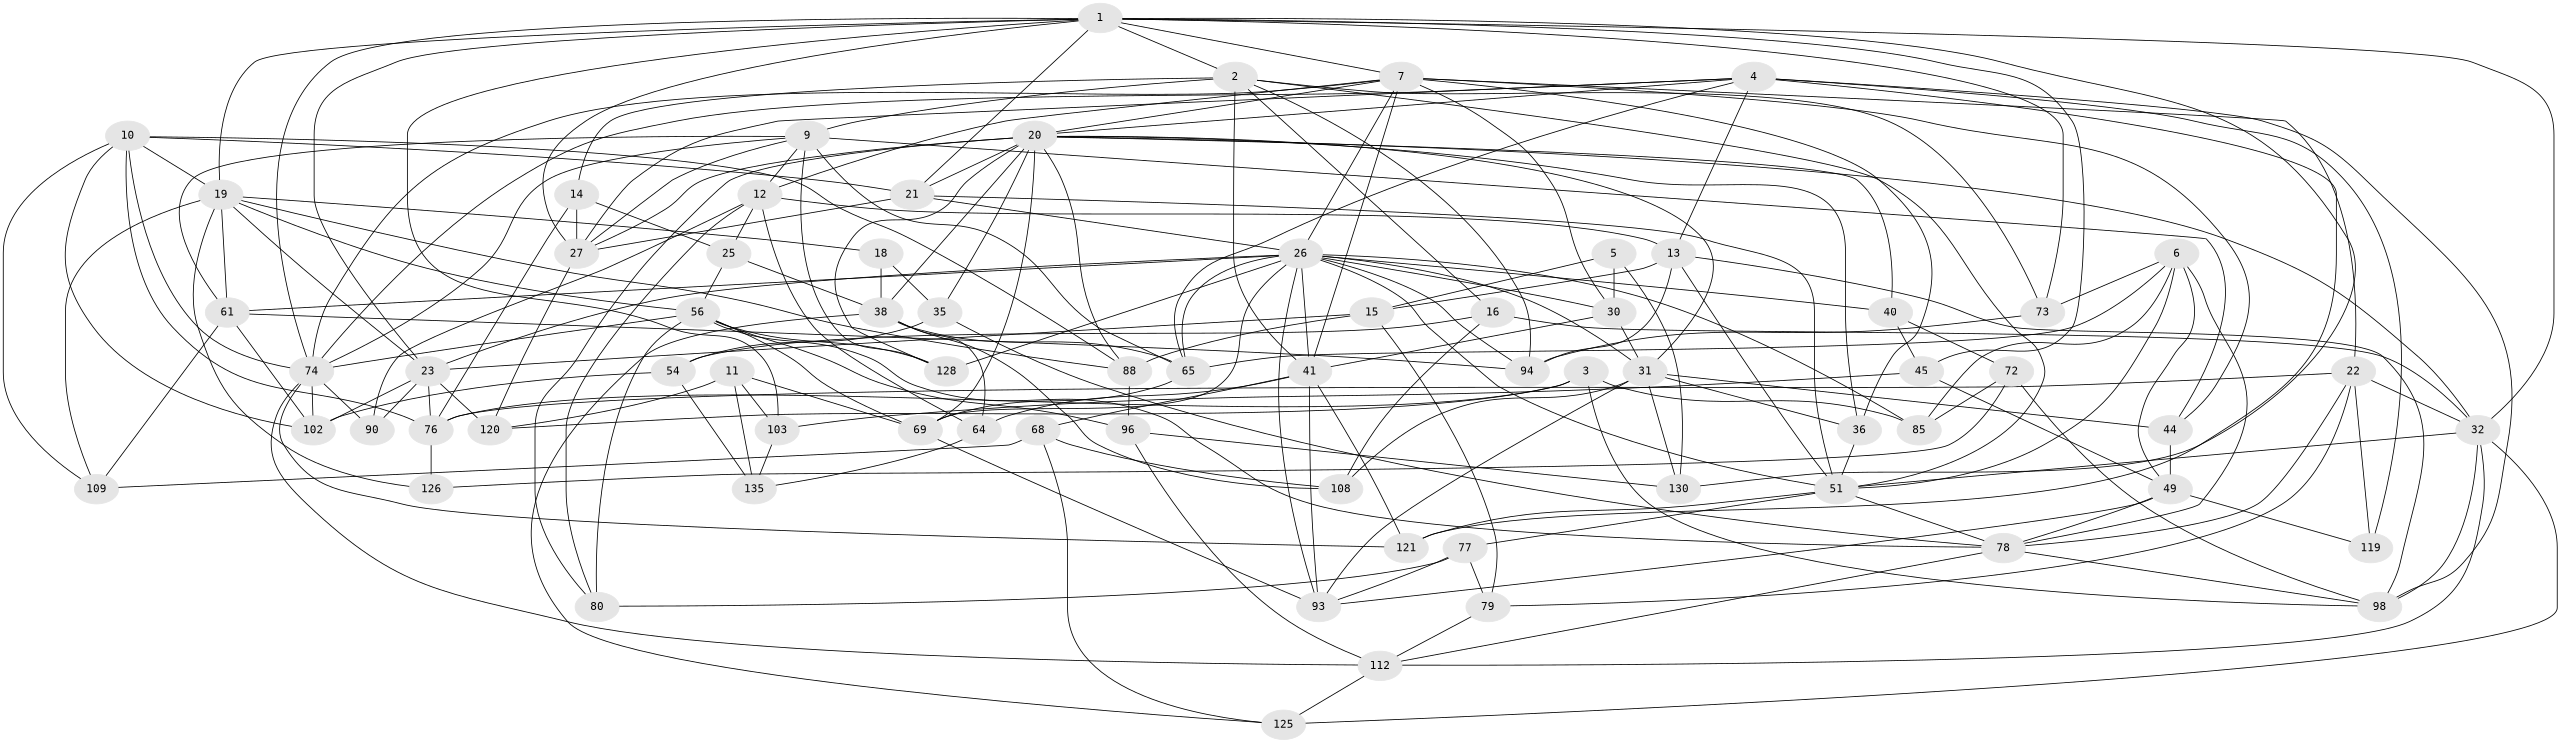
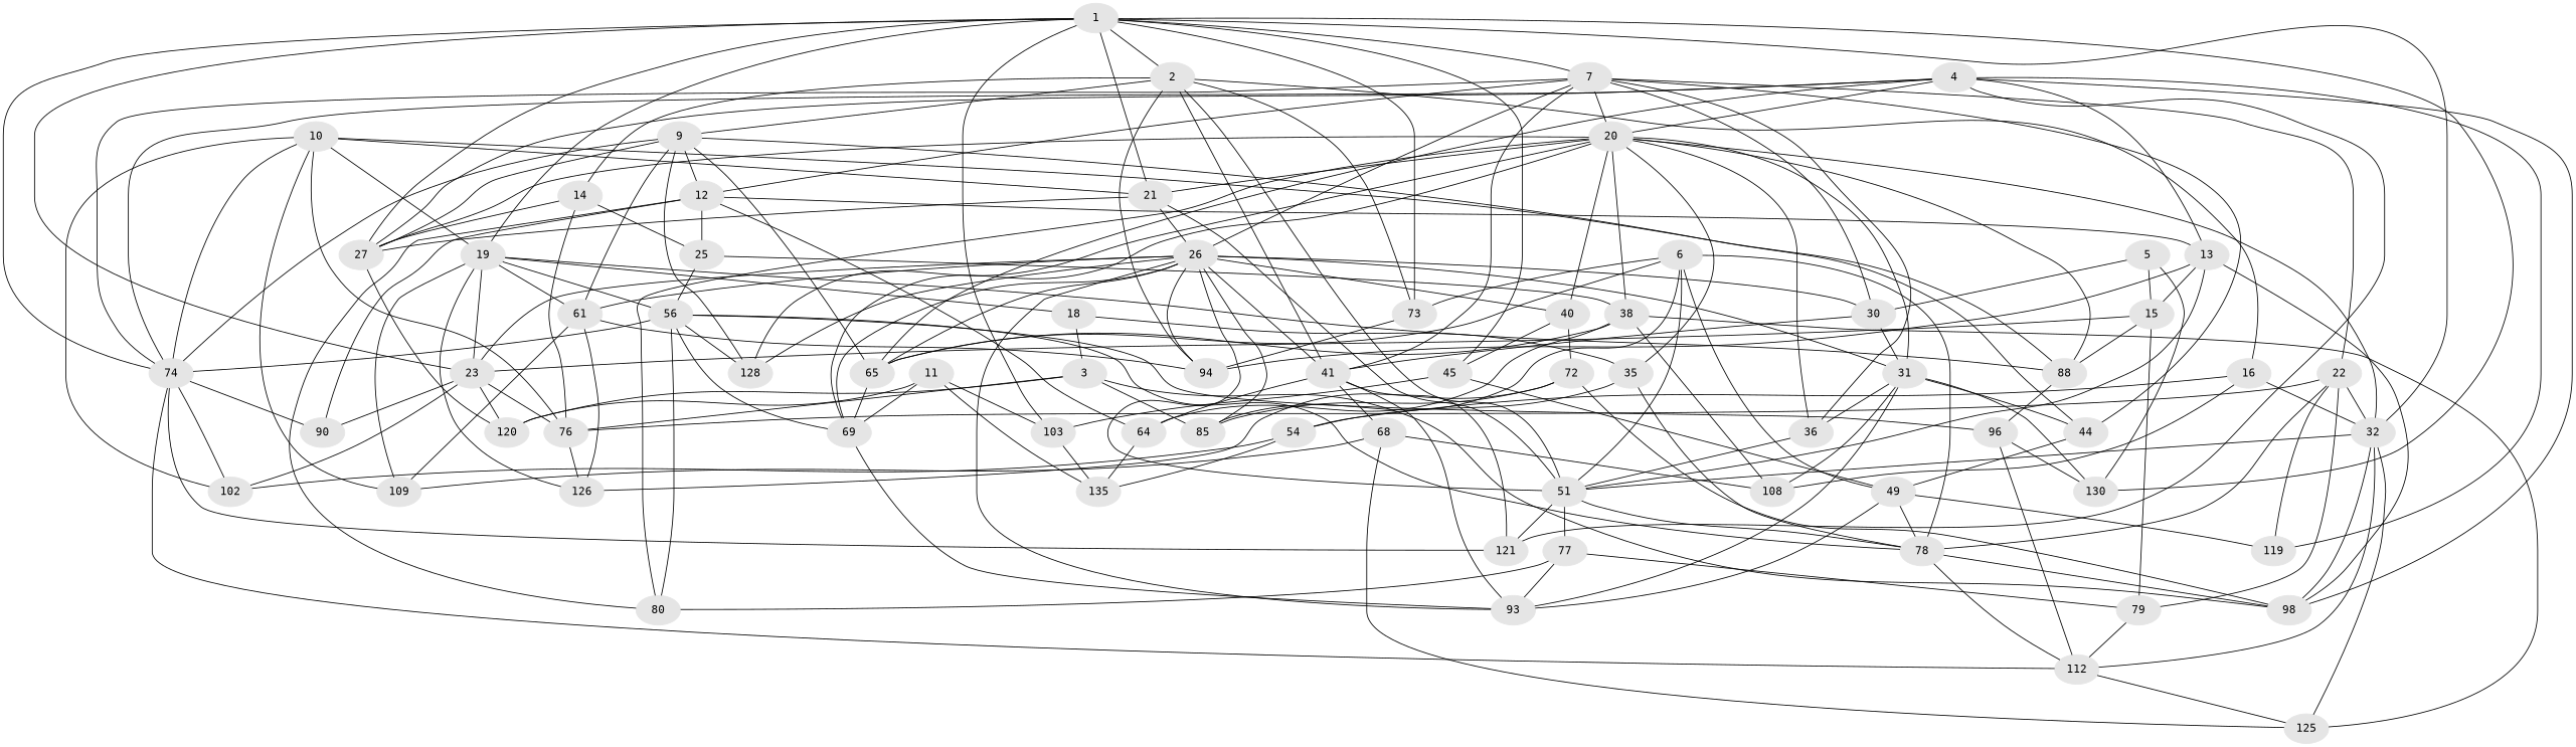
  graph {
    fontname="DejaVu Sans Mono"
    node [color=gray90 fontname="DejaVu Sans Mono" style=filled]
    edge [fontname="DejaVu Sans Mono"]
    1 [super="+43+23"]
    2 [super="+95+67"]
    7 [super="+19+8"]
    n4 [label=19 super="+136+87+100"]
    21 [super="+33"]
    27 [super="+47"]
    n7 [label=23 super="+48"]
    32 [super="+52+57"]
    45
    73
    74 [super="+91"]
    103
    130
    9 [super="+62"]
    14
    16
    41 [super="+59+111"]
    51 [super="+66+58"]
    94 [super="+110"]
    20 [super="+97+53+139+101"]
    30 [super="+34"]
    12 [super="+71+92"]
    22 [super="+105"]
    26 [super="+113+42+28"]
    36
    44
    61 [super="+131"]
    88 [super="+107"]
    109
    18
    56 [super="+82+86"]
    126
    120
    76 [super="+81"]
    102
    90
    98 [super="+127"]
    112 [super="+122"]
    125
    49 [super="+99"]
    121
    135
    65 [super="+114"]
    128
    25
    54
    108
    64
    93 [super="+116"]
    68
    78 [super="+83+115"]
    77
    3
    85
    4 [super="+104+37"]
    13 [super="+60"]
    119
    15 [super="+75"]
    69 [super="+123"]
    80
    35
    38 [super="+39"]
    31 [super="+50"]
    40
    79
    5
    6 [super="+84"]
    10 [super="+117+63"]
    96
    11
    72
    1 -- 2
    1 -- 7
    1 -- n4
    1 -- 21
    1 -- 27
    1 -- n7
    1 -- 32
    1 -- 45
    1 -- 73
    1 -- 74
    1 -- 103
    1 -- 130
    2 -- 73
    2 -- 9
    2 -- 14
    2 -- 16
    2 -- 41
    2 -- 51
    2 -- 94
    7 -- 74
    7 -- 41
    7 -- 20
    7 -- 30
    7 -- 12
    7 -- 22
    7 -- 26
    7 -- 36
    7 -- 44
    n4 -- n7
    n4 -- 61
    n4 -- 88
    n4 -- 109
    n4 -- 18 [weight=2]
    n4 -- 56
    n4 -- 126
    21 -- 27
    21 -- 51
    21 -- 26
    27 -- 120
    n7 -- 120
    n7 -- 76
    n7 -- 102
    n7 -- 90
    32 -- 51
    32 -- 98
    32 -- 112
    32 -- 125
    45 -- 103
    45 -- 49
    73 -- 94
    74 -- 102
    74 -- 90
    74 -- 112
    74 -- 121
    103 -- 135
    9 -- 27
    9 -- 74
    9 -- 12
    9 -- 44
    9 -- 61
    9 -- 65
    9 -- 128
    14 -- 27
    14 -- 76
    14 -- 25
    16 -- 32
    16 -- 54
    16 -- 108
    41 -- 121
    41 -- 64
    41 -- 93
    41 -- 68
    51 -- 121
    51 -- 78
    51 -- 77
    20 -- 21
    20 -- 27 [weight=2]
    20 -- 32
    20 -- 36
    20 -- 88
    20 -- 128
    20 -- 69
    20 -- 80
    20 -- 35
    20 -- 38 [weight=2]
    20 -- 31
    20 -- 40
    30 -- 41
    30 -- 31
    12 -- 90 [weight=2]
    12 -- 25
    12 -- 64
    12 -- 13
    12 -- 80
    22 -- 32
    22 -- 76
    22 -- 78
    22 -- 119
    22 -- 79
    26 -- n7
    26 -- 41
    26 -- 51
    26 -- 94 [weight=2]
    26 -- 30
    26 -- 61
    26 -- 65
    26 -- 128
    26 -- 93
    26 -- 85
    26 -- 69
    26 -- 31
    26 -- 40
    36 -- 51
    44 -- 49
    61 -- 94
    61 -- 109
-   61 -- 102
+   61 -- 126
    88 -- 96
    18 -- 35
-   18 -- 38
+   18 -- 3
    56 -- 74
    56 -- 128
    56 -- 78
    56 -- 69
    56 -- 80
    56 -- 96
    76 -- 126
    112 -- 125
    49 -- 93
    49 -- 78
    49 -- 119
    65 -- 69
    25 -- 56
    25 -- 38
    54 -- 102
    54 -- 135
    64 -- 135
    68 -- 109
    68 -- 125
    68 -- 108
    78 -- 98
    78 -- 112
    77 -- 93
    77 -- 80
    77 -- 79
    3 -- 120
    3 -- 76
    3 -- 98
    3 -- 85
    4 -- 27
    4 -- 74
    4 -- 20
    4 -- 98
    4 -- 121
    4 -- 65
    4 -- 13
    4 -- 119
    13 -- 51
    13 -- 94
    13 -- 98
    13 -- 15
    15 -- n7
    15 -- 88 [weight=2]
    15 -- 79
    69 -- 93
    35 -- 54
    35 -- 78
    38 -- 125
    38 -- 65
    38 -- 108
    38 -- 64
    31 -- 130
    31 -- 36
    31 -- 44
    31 -- 108
    31 -- 93
    40 -- 45
    40 -- 72
    79 -- 112
    5 -- 130
    5 -- 30 [weight=2]
    5 -- 15
    6 -- 73
    6 -- 51
    6 -- 49
    6 -- 65
    6 -- 78
    6 -- 85
    10 -- n4
    10 -- 21
    10 -- 74
    10 -- 88
    10 -- 109
    10 -- 76
    10 -- 102
    96 -- 130
    96 -- 112
    11 -- 103
    11 -- 120
    11 -- 135
    11 -- 69
    72 -- 126
    72 -- 98
    72 -- 85
  }
